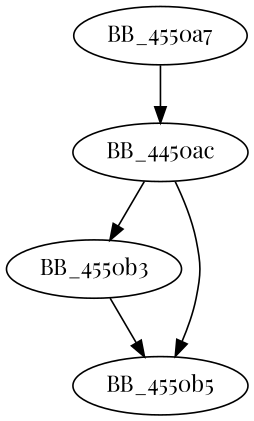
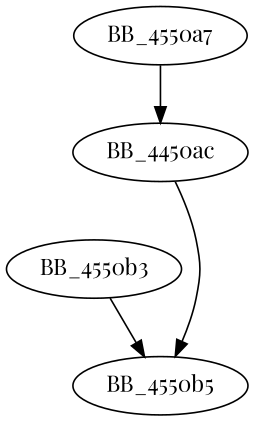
  digraph {
    fontname="Playfair Display"
    node [fontname="Playfair Display"]
    edge [fontname="Playfair Display"]
    n1 [label=BB_4450ac]
    BB_4550a7
    BB_4550b3
    BB_4550b5
-   n1 -> BB_4550b3
    n1 -> BB_4550b5
    BB_4550a7 -> n1
    BB_4550b3 -> BB_4550b5
  }
